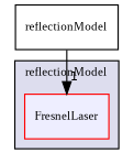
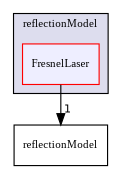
  digraph {
    compound=true
    fontname="Liberation Serif"
    node [fontname="Liberation Serif" fontsize=10 shape=box]
    n1 [fillcolor="#eeeeff" label=FresnelLaser pencolor=black style=filled color=red]
    n2 [label=reflectionModel color=black]
    subgraph cluster_1 {
      bgcolor="#ddddee"
      fontsize=10
      label=reflectionModel
      pencolor=black
      n1
    }
-   n2 -> n1 [headlabel=1 labeldistance=1.5 labelfontname=Helvetica labelfontsize=10 style=solid fontname="Liberation Serif"]
+   n1 -> n2 [headlabel=1 labeldistance=1.5 labelfontname=Helvetica labelfontsize=10 style=solid fontname="Liberation Serif"]
  }
